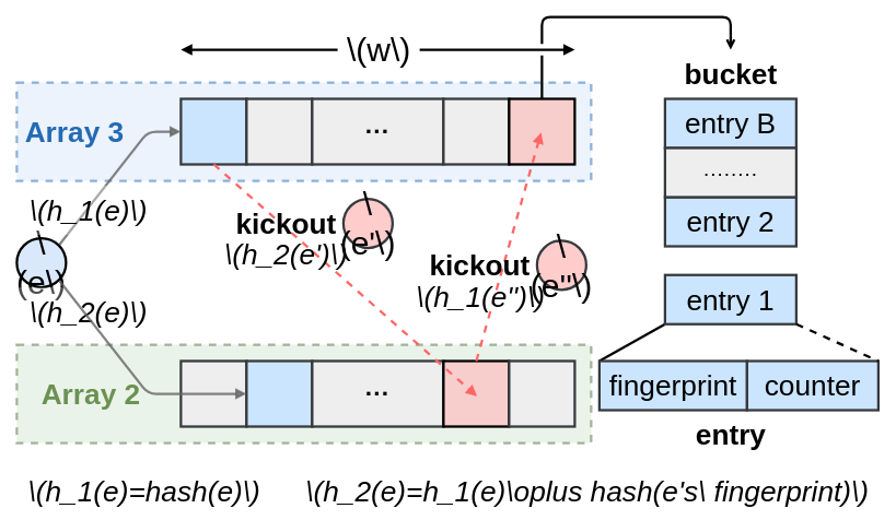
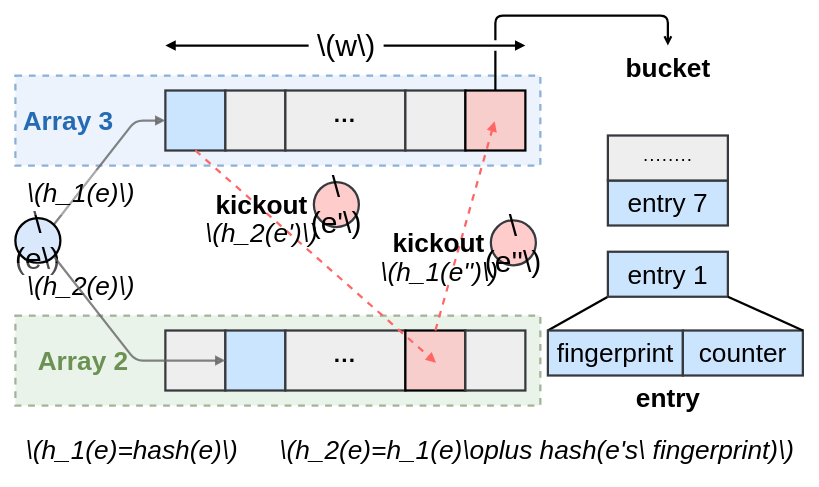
  <mxCell id="0" />
  <mxCell id="1" parent="0" />
  <mxCell id="2" value="" style="rounded=0;whiteSpace=wrap;html=1;labelBackgroundColor=#ffffff;fontFamily=Helvetica;strokeWidth=3;dashed=1;fillColor=#d5e8d4;opacity=50;strokeColor=#506E3E;" parent="1" vertex="1"><mxGeometry x="20" y="420" width="700" height="120" as="geometry" /></mxCell>
  <mxCell id="3" value="" style="rounded=0;whiteSpace=wrap;html=1;labelBackgroundColor=#ffffff;fontFamily=Helvetica;strokeWidth=3;dashed=1;fillColor=#dae8fc;opacity=50;strokeColor=#246BB3;" parent="1" vertex="1"><mxGeometry x="20" y="100" width="700" height="120" as="geometry" /></mxCell>
  <mxCell id="4" value="" style="whiteSpace=wrap;html=1;aspect=fixed;fontStyle=1;fillColor=#cce5ff;fontFamily=Helvetica;fontSize=30;strokeWidth=3;strokeColor=#36393d;" parent="1" vertex="1"><mxGeometry x="220" y="120" width="80" height="80" as="geometry" /></mxCell>
  <mxCell id="5" value="" style="whiteSpace=wrap;html=1;aspect=fixed;fontStyle=1;fillColor=#eeeeee;fontFamily=Helvetica;fontSize=30;strokeWidth=3;strokeColor=#36393d;" parent="1" vertex="1"><mxGeometry x="300" y="120" width="80" height="80" as="geometry" /></mxCell>
  <mxCell id="6" value="&lt;font style=&quot;font-size: 30px;&quot;&gt;···&lt;/font&gt;" style="rounded=0;whiteSpace=wrap;html=1;fontStyle=1;fillColor=#eeeeee;fontFamily=Helvetica;fontSize=30;strokeWidth=3;strokeColor=#36393d;" parent="1" vertex="1"><mxGeometry x="380" y="120" width="160" height="80" as="geometry" /></mxCell>
  <mxCell id="7" value="" style="whiteSpace=wrap;html=1;aspect=fixed;fontStyle=1;fillColor=#eeeeee;fontFamily=Helvetica;fontSize=30;strokeWidth=3;strokeColor=#36393d;" parent="1" vertex="1"><mxGeometry x="540" y="120" width="80" height="80" as="geometry" /></mxCell>
  <mxCell id="8" value="" style="whiteSpace=wrap;html=1;aspect=fixed;fontStyle=1;fillColor=#f8cecc;fontFamily=Helvetica;fontSize=30;strokeWidth=3;" parent="1" vertex="1"><mxGeometry x="620" y="120" width="80" height="80" as="geometry" /></mxCell>
  <mxCell id="9" value="" style="whiteSpace=wrap;html=1;aspect=fixed;fontStyle=1;fillColor=#eeeeee;fontFamily=Helvetica;fontSize=30;strokeWidth=3;strokeColor=#36393d;" parent="1" vertex="1"><mxGeometry x="220" y="440" width="80" height="80" as="geometry" /></mxCell>
  <mxCell id="10" value="" style="whiteSpace=wrap;html=1;aspect=fixed;fontStyle=1;fillColor=#cce5ff;fontFamily=Helvetica;fontSize=30;strokeWidth=3;strokeColor=#36393d;" parent="1" vertex="1"><mxGeometry x="300" y="440" width="80" height="80" as="geometry" /></mxCell>
  <mxCell id="11" value="&lt;font style=&quot;font-size: 30px;&quot;&gt;···&lt;/font&gt;" style="rounded=0;whiteSpace=wrap;html=1;fontStyle=1;fillColor=#eeeeee;fontFamily=Helvetica;fontSize=30;strokeWidth=3;strokeColor=#36393d;" parent="1" vertex="1"><mxGeometry x="380" y="440" width="160" height="80" as="geometry" /></mxCell>
  <mxCell id="12" value="" style="whiteSpace=wrap;html=1;aspect=fixed;fontStyle=1;fillColor=#f8cecc;fontFamily=Helvetica;fontSize=30;strokeWidth=3;" parent="1" vertex="1"><mxGeometry x="540" y="440" width="80" height="80" as="geometry" /></mxCell>
  <mxCell id="13" value="" style="whiteSpace=wrap;html=1;aspect=fixed;fontStyle=1;fillColor=#eeeeee;fontFamily=Helvetica;fontSize=30;strokeWidth=3;strokeColor=#36393d;" parent="1" vertex="1"><mxGeometry x="620" y="440" width="80" height="80" as="geometry" /></mxCell>
  <mxCell id="14" style="orthogonalLoop=1;jettySize=auto;html=1;rounded=1;strokeWidth=3;fontStyle=1;fontFamily=Helvetica;fontSize=30;exitX=1;exitY=0;exitDx=0;exitDy=0;entryX=0;entryY=0.5;entryDx=0;entryDy=0;endArrow=block;endFill=1;fillColor=#f5f5f5;strokeColor=#666666;opacity=80;" parent="1" source="21" target="4" edge="1"><mxGeometry relative="1" as="geometry"><mxPoint x="200" y="180" as="targetPoint" /><mxPoint x="91.765" y="303.447" as="sourcePoint" /><Array as="points"><mxPoint x="180" y="160" /></Array></mxGeometry></mxCell>
  <mxCell id="15" value="&lt;font style=&quot;font-size: 35px&quot;&gt;&lt;b&gt;bucket&lt;/b&gt;&lt;/font&gt;" style="text;html=1;align=center;verticalAlign=middle;resizable=0;points=[];autosize=1;fontStyle=0;fontFamily=Helvetica;fontSize=30;strokeWidth=3;" parent="1" vertex="1"><mxGeometry x="820" y="60" width="140" height="60" as="geometry" /></mxCell>
  <mxCell id="16" style="edgeStyle=none;rounded=1;jumpStyle=gap;jumpSize=6;orthogonalLoop=1;jettySize=auto;html=1;shadow=0;fontFamily=Helvetica;fontSize=35;fontColor=#D4E1F5;startArrow=none;startFill=0;endArrow=block;endFill=1;strokeColor=#000000;strokeWidth=3;" parent="1" source="39" edge="1"><mxGeometry relative="1" as="geometry"><mxPoint x="220" y="60" as="targetPoint" /><mxPoint x="400" y="50" as="sourcePoint" /></mxGeometry></mxCell>
  <mxCell id="17" style="edgeStyle=none;rounded=1;jumpStyle=gap;jumpSize=6;orthogonalLoop=1;jettySize=auto;html=1;shadow=0;fontFamily=Helvetica;fontSize=35;fontColor=#D4E1F5;startArrow=none;startFill=0;endArrow=block;endFill=1;strokeColor=#000000;strokeWidth=3;" parent="1" source="39" edge="1"><mxGeometry relative="1" as="geometry"><mxPoint x="700" y="60" as="targetPoint" /><mxPoint x="550" y="60" as="sourcePoint" /></mxGeometry></mxCell>
  <mxCell id="18" style="edgeStyle=orthogonalEdgeStyle;orthogonalLoop=1;jettySize=auto;html=1;entryX=0.5;entryY=0;entryDx=0;entryDy=0;entryPerimeter=0;startArrow=none;startFill=0;endArrow=open;endFill=0;endSize=6;strokeColor=#000000;strokeWidth=3;fontStyle=1;jumpStyle=gap;jumpSize=10;rounded=1;fontFamily=Helvetica;fontSize=30;" parent="1" source="8" target="15" edge="1"><mxGeometry relative="1" as="geometry"><mxPoint x="660" y="60" as="sourcePoint" /><Array as="points"><mxPoint x="660" y="20" /><mxPoint x="890" y="20" /></Array></mxGeometry></mxCell>
  <mxCell id="19" style="edgeStyle=none;curved=1;jumpStyle=gap;jumpSize=10;orthogonalLoop=1;jettySize=auto;html=1;exitX=0.5;exitY=0;exitDx=0;exitDy=0;startArrow=none;startFill=0;endArrow=none;endFill=0;strokeColor=#000000;strokeWidth=4;fontFamily=Helvetica;fontSize=30;" parent="1" edge="1"><mxGeometry relative="1" as="geometry"><mxPoint x="65" y="291" as="sourcePoint" /><mxPoint x="65" y="291" as="targetPoint" /></mxGeometry></mxCell>
  <mxCell id="20" value="&lt;font style=&quot;font-size: 35px;&quot;&gt;\(h_1(e)=hash(e)\)&lt;/font&gt;" style="text;html=1;align=center;verticalAlign=middle;resizable=0;points=[];autosize=1;fontFamily=Helvetica;fontStyle=2;strokeWidth=3;fontSize=40;" parent="1" vertex="1"><mxGeometry x="20" y="567" width="310" height="60" as="geometry" /></mxCell>
  <mxCell id="21" value="&lt;font style=&quot;font-size: 40px&quot;&gt;\(e\)&lt;/font&gt;" style="ellipse;whiteSpace=wrap;html=1;aspect=fixed;shadow=0;fillColor=#dae8fc;fontFamily=Helvetica;perimeterSpacing=1;strokeWidth=3;fontStyle=0;" parent="1" vertex="1"><mxGeometry x="20" y="290" width="60" height="60" as="geometry" /></mxCell>
  <mxCell id="22" style="rounded=1;orthogonalLoop=1;jettySize=auto;html=1;exitX=0.5;exitY=1;exitDx=0;exitDy=0;entryX=0.512;entryY=0.538;entryDx=0;entryDy=0;fontFamily=Helvetica;startArrow=none;startFill=0;endArrow=block;endFill=1;strokeWidth=3;strokeColor=#FF6666;dashed=1;entryPerimeter=0;" parent="1" source="4" target="12" edge="1"><mxGeometry relative="1" as="geometry"><mxPoint x="180" y="180" as="sourcePoint" /><mxPoint x="380" y="500" as="targetPoint" /></mxGeometry></mxCell>
  <mxCell id="23" style="rounded=1;orthogonalLoop=1;jettySize=auto;html=1;exitX=0.5;exitY=0;exitDx=0;exitDy=0;entryX=0.488;entryY=0.513;entryDx=0;entryDy=0;fontFamily=Helvetica;startArrow=none;startFill=0;endArrow=block;endFill=1;strokeWidth=3;strokeColor=#FF6666;dashed=1;entryPerimeter=0;" parent="1" source="12" target="8" edge="1"><mxGeometry relative="1" as="geometry"><mxPoint x="190" y="190" as="sourcePoint" /><mxPoint x="390" y="510" as="targetPoint" /></mxGeometry></mxCell>
- <mxCell id="24" value="&lt;font style=&quot;font-size: 35px&quot;&gt;entry B&lt;/font&gt;" style="rounded=0;whiteSpace=wrap;html=1;fontFamily=Helvetica;strokeWidth=3;fillColor=#cce5ff;strokeColor=#36393d;" parent="1" vertex="1"><mxGeometry x="810" y="120" width="160" height="60" as="geometry" /></mxCell>
  <mxCell id="25" style="rounded=1;jumpStyle=gap;jumpSize=6;orthogonalLoop=1;jettySize=auto;html=1;exitX=0;exitY=1;exitDx=0;exitDy=0;shadow=0;fontFamily=Helvetica;fontSize=35;fontColor=#D4E1F5;startArrow=none;startFill=0;endArrow=none;endFill=0;strokeWidth=3;entryX=0;entryY=0;entryDx=0;entryDy=0;" parent="1" source="26" target="33" edge="1"><mxGeometry relative="1" as="geometry"><mxPoint x="750" y="410" as="targetPoint" /></mxGeometry></mxCell>
  <mxCell id="26" value="&lt;font style=&quot;font-size: 35px&quot;&gt;entry 1&lt;/font&gt;" style="rounded=0;whiteSpace=wrap;html=1;fontFamily=Helvetica;strokeWidth=3;fillColor=#cce5ff;strokeColor=#36393d;" parent="1" vertex="1"><mxGeometry x="810" y="335" width="160" height="60" as="geometry" /></mxCell>
- <mxCell id="27" value="&lt;font style=&quot;font-size: 35px&quot;&gt;entry 2&lt;/font&gt;" style="rounded=0;whiteSpace=wrap;html=1;fontFamily=Helvetica;strokeWidth=3;fillColor=#cce5ff;strokeColor=#36393d;" parent="1" vertex="1"><mxGeometry x="810" y="240" width="160" height="60" as="geometry" /></mxCell>
+ <mxCell id="27" value="&lt;font style=&quot;font-size: 35px&quot;&gt;entry 7&lt;/font&gt;" style="rounded=0;whiteSpace=wrap;html=1;fontFamily=Helvetica;strokeWidth=3;fillColor=#cce5ff;strokeColor=#36393d;" parent="1" vertex="1"><mxGeometry x="810" y="240" width="160" height="60" as="geometry" /></mxCell>
  <mxCell id="28" value="&lt;span style=&quot;font-size: 25px&quot;&gt;········&lt;/span&gt;" style="rounded=0;whiteSpace=wrap;html=1;fontFamily=Helvetica;strokeColor=#36393d;strokeWidth=3;fillColor=#eeeeee;" parent="1" vertex="1"><mxGeometry x="810" y="180" width="160" height="60" as="geometry" /></mxCell>
  <mxCell id="29" value="&lt;span style=&quot;font-size: 40px;&quot;&gt;\(e'\)&lt;/span&gt;" style="ellipse;whiteSpace=wrap;html=1;aspect=fixed;shadow=0;fillColor=#ffcccc;fontFamily=Helvetica;perimeterSpacing=1;strokeWidth=3;fontStyle=0;strokeColor=#36393d;" parent="1" vertex="1"><mxGeometry x="418" y="242" width="60" height="60" as="geometry" /></mxCell>
  <mxCell id="30" value="&lt;font style=&quot;font-size: 35px&quot;&gt;kickout&lt;/font&gt;" style="text;html=1;align=center;verticalAlign=middle;resizable=0;points=[];autosize=1;rotation=0;fontStyle=1;fontFamily=Helvetica;fontSize=35;strokeWidth=3;labelBackgroundColor=none;fillColor=none;opacity=30;" parent="1" vertex="1"><mxGeometry x="514" y="298" width="140" height="50" as="geometry" /></mxCell>
  <mxCell id="31" value="\(h_1(e'')\)" style="text;html=1;align=center;verticalAlign=middle;resizable=0;points=[];autosize=1;rotation=0;fontStyle=2;fontFamily=Helvetica;fontSize=35;strokeWidth=3;labelBackgroundColor=none;fillColor=none;opacity=30;" parent="1" vertex="1"><mxGeometry x="494.5" y="332" width="180" height="60" as="geometry" /></mxCell>
  <mxCell id="32" value="&lt;span style=&quot;font-size: 40px;&quot;&gt;\(e''\)&lt;/span&gt;" style="ellipse;whiteSpace=wrap;html=1;aspect=fixed;shadow=0;fillColor=#ffcccc;fontFamily=Helvetica;perimeterSpacing=1;strokeWidth=3;fontStyle=0;strokeColor=#36393d;" parent="1" vertex="1"><mxGeometry x="654" y="293" width="60" height="60" as="geometry" /></mxCell>
  <mxCell id="33" value="&lt;font style=&quot;font-size: 35px&quot;&gt;fingerprint&lt;/font&gt;" style="rounded=0;whiteSpace=wrap;html=1;fontFamily=Helvetica;strokeWidth=3;fillColor=#cce5ff;strokeColor=#36393d;" parent="1" vertex="1"><mxGeometry x="730" y="440" width="180" height="60" as="geometry" /></mxCell>
  <mxCell id="34" value="&lt;font style=&quot;font-size: 35px&quot;&gt;counter&lt;/font&gt;" style="rounded=0;whiteSpace=wrap;html=1;fontFamily=Helvetica;strokeWidth=3;fillColor=#cce5ff;strokeColor=#36393d;" parent="1" vertex="1"><mxGeometry x="910" y="440" width="160" height="60" as="geometry" /></mxCell>
- <mxCell id="35" style="rounded=1;jumpStyle=gap;jumpSize=6;orthogonalLoop=1;jettySize=auto;html=1;exitX=1;exitY=1;exitDx=0;exitDy=0;shadow=0;fontFamily=Helvetica;fontSize=35;fontColor=#D4E1F5;startArrow=none;startFill=0;endArrow=none;endFill=0;strokeWidth=3;entryX=1;entryY=0;entryDx=0;entryDy=0;dashed=1;" parent="1" source="26" target="34" edge="1"><mxGeometry relative="1" as="geometry"><mxPoint x="740" y="450" as="targetPoint" /><mxPoint x="820" y="370" as="sourcePoint" /></mxGeometry></mxCell>
+ <mxCell id="35" style="rounded=1;jumpStyle=gap;jumpSize=6;orthogonalLoop=1;jettySize=auto;html=1;exitX=1;exitY=1;exitDx=0;exitDy=0;shadow=0;fontFamily=Helvetica;fontSize=35;fontColor=#D4E1F5;startArrow=none;startFill=0;endArrow=none;endFill=0;strokeWidth=3;entryX=1;entryY=0;entryDx=0;entryDy=0;" parent="1" source="26" target="34" edge="1"><mxGeometry relative="1" as="geometry"><mxPoint x="740" y="450" as="targetPoint" /><mxPoint x="820" y="370" as="sourcePoint" /></mxGeometry></mxCell>
  <mxCell id="36" value="&lt;font style=&quot;font-size: 35px&quot;&gt;&lt;b&gt;entry&lt;/b&gt;&lt;/font&gt;" style="text;html=1;align=center;verticalAlign=middle;resizable=0;points=[];autosize=1;fontStyle=0;fontFamily=Helvetica;fontSize=30;strokeWidth=3;" parent="1" vertex="1"><mxGeometry x="835" y="500" width="110" height="60" as="geometry" /></mxCell>
  <mxCell id="37" value="&lt;font style=&quot;font-size: 35px;&quot;&gt;Array 3&lt;/font&gt;" style="text;html=1;align=center;verticalAlign=middle;resizable=0;points=[];autosize=1;fontStyle=1;fontFamily=Helvetica;fontSize=33;strokeWidth=3;fontColor=#246BB3;" parent="1" vertex="1"><mxGeometry x="20" y="130" width="140" height="60" as="geometry" /></mxCell>
  <mxCell id="38" value="&lt;font style=&quot;&quot;&gt;&lt;font style=&quot;font-size: 35px;&quot; color=&quot;#6b9153&quot;&gt;Array 2&lt;/font&gt;&lt;/font&gt;&lt;font style=&quot;font-size: 33px;&quot; color=&quot;#246bb3&quot;&gt;&lt;br style=&quot;font-size: 33px;&quot;&gt;&lt;/font&gt;" style="text;html=1;align=center;verticalAlign=middle;resizable=0;points=[];autosize=1;fontStyle=1;fontFamily=Helvetica;fontSize=33;strokeWidth=3;" parent="1" vertex="1"><mxGeometry x="40" y="450" width="140" height="60" as="geometry" /></mxCell>
  <mxCell id="39" value="\(w\)" style="text;html=1;align=center;verticalAlign=middle;resizable=0;points=[];autosize=1;strokeColor=none;fontSize=40;fontStyle=0" parent="1" vertex="1"><mxGeometry x="411" y="30" width="100" height="60" as="geometry" /></mxCell>
  <mxCell id="40" value="&lt;span style=&quot;font-size: 35px; font-weight: 400;&quot;&gt;\(h_1(e)\)&lt;/span&gt;" style="text;html=1;align=center;verticalAlign=middle;resizable=0;points=[];autosize=1;rotation=0;fontStyle=3;fontFamily=Helvetica;fontSize=30;strokeWidth=3;fillColor=#ffffff;opacity=30;" parent="1" vertex="1"><mxGeometry x="22" y="226" width="170" height="60" as="geometry" /></mxCell>
  <mxCell id="41" value="&lt;span style=&quot;font-size: 35px; font-weight: 400;&quot;&gt;\(h_2(e)\)&lt;/span&gt;" style="text;html=1;align=center;verticalAlign=middle;resizable=0;points=[];autosize=1;rotation=0;fontStyle=3;fontFamily=Helvetica;fontSize=30;strokeWidth=3;shadow=0;fillColor=#ffffff;opacity=30;rounded=0;glass=0;sketch=0;" parent="1" vertex="1"><mxGeometry x="22" y="350" width="170" height="60" as="geometry" /></mxCell>
  <mxCell id="42" value="&lt;font style=&quot;font-size: 35px&quot;&gt;kickout&lt;/font&gt;" style="text;html=1;align=center;verticalAlign=middle;resizable=0;points=[];autosize=1;rotation=0;fontStyle=1;fontFamily=Helvetica;fontSize=30;strokeWidth=3;labelBackgroundColor=none;fillColor=none;opacity=30;" parent="1" vertex="1"><mxGeometry x="278" y="252" width="140" height="40" as="geometry" /></mxCell>
  <mxCell id="43" value="&lt;span style=&quot;font-size: 35px;&quot;&gt;\(h_2(e')\)&lt;/span&gt;" style="text;html=1;align=center;verticalAlign=middle;resizable=0;points=[];autosize=1;rotation=0;fontStyle=2;fontFamily=Helvetica;fontSize=30;strokeWidth=3;labelBackgroundColor=none;fillColor=none;opacity=30;" parent="1" vertex="1"><mxGeometry x="263" y="280" width="170" height="60" as="geometry" /></mxCell>
  <mxCell id="44" style="edgeStyle=none;rounded=1;orthogonalLoop=1;jettySize=auto;html=1;entryX=1;entryY=0.5;entryDx=0;entryDy=0;strokeWidth=3;fontStyle=1;exitX=1;exitY=1;exitDx=0;exitDy=0;fontFamily=Helvetica;fontSize=30;endArrow=block;endFill=1;fillColor=#f5f5f5;strokeColor=#666666;opacity=80;" parent="1" source="21" target="9" edge="1"><mxGeometry relative="1" as="geometry"><mxPoint x="89.749" y="350.749" as="sourcePoint" /><Array as="points"><mxPoint x="180" y="480" /></Array></mxGeometry></mxCell>
  <mxCell id="45" value="&lt;font style=&quot;font-size: 35px;&quot;&gt;\(h_2(e)=h_1(e)\oplus hash(e's\ fingerprint)\)&lt;/font&gt;" style="text;html=1;align=center;verticalAlign=middle;resizable=0;points=[];autosize=1;fontFamily=Helvetica;fontStyle=2;strokeWidth=3;fontSize=40;" vertex="1" parent="1"><mxGeometry x="360" y="567" width="710" height="60" as="geometry" /></mxCell>
